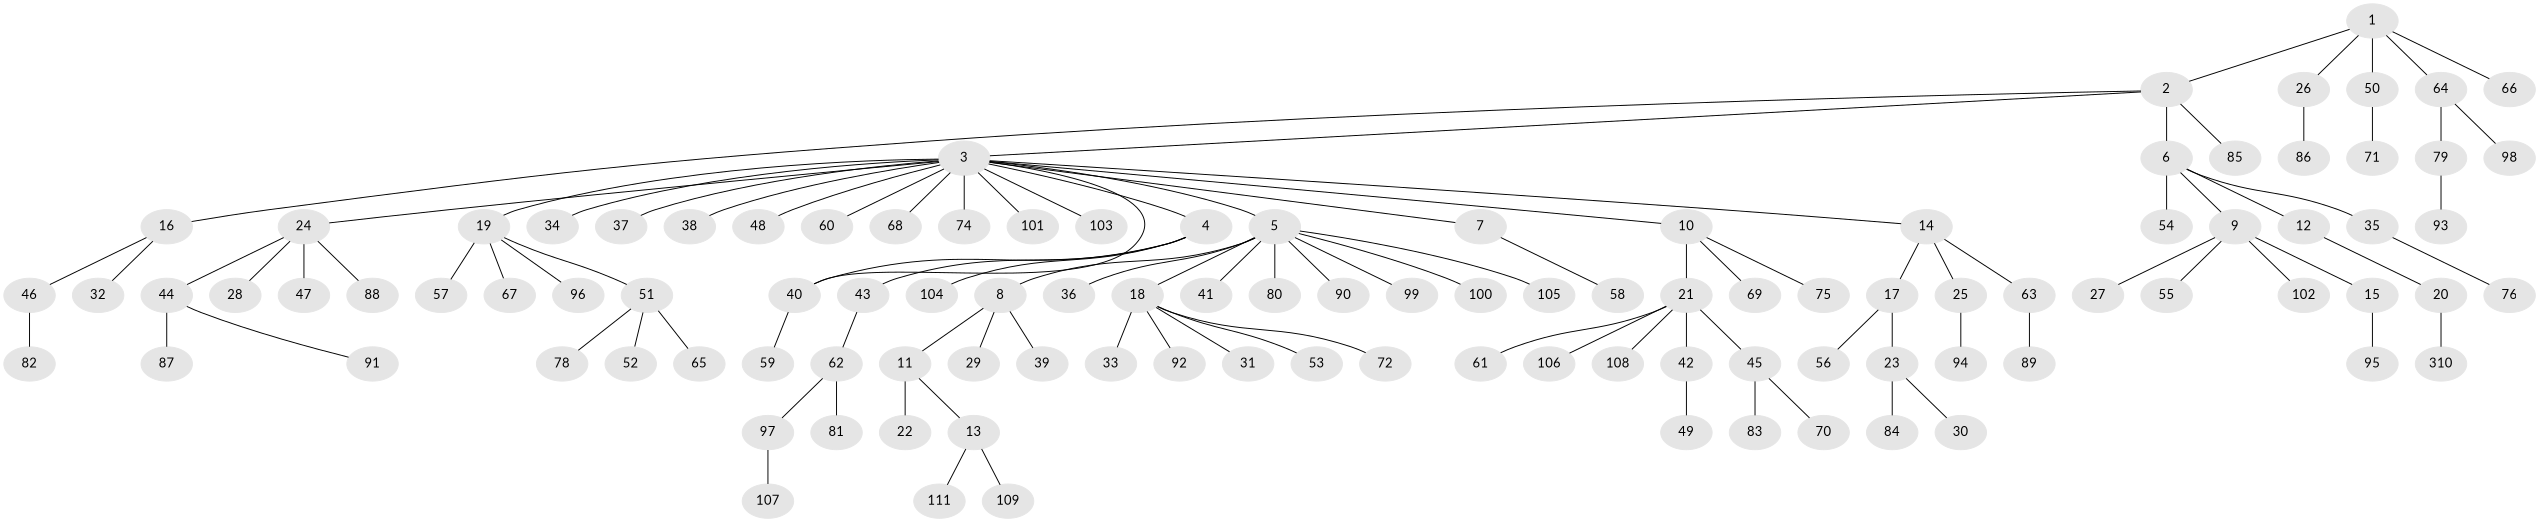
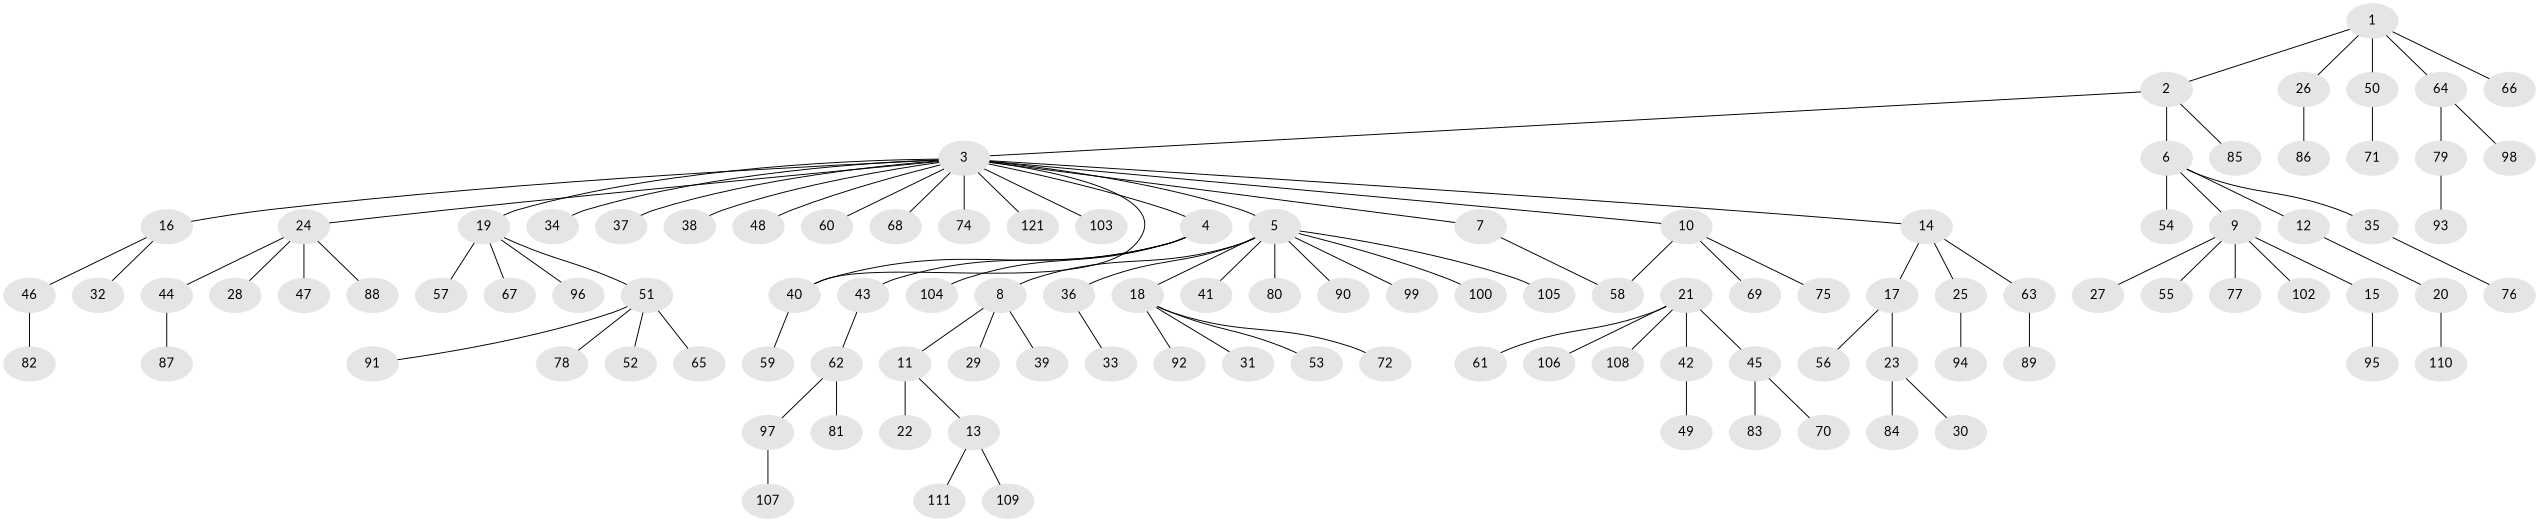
  graph {
    fontname=Lato
    node [color=gray90 fontname=Lato style=filled]
    edge [fontname=Lato]
    1
    2
    26
    50
    64
    66
    3
    6
    85
    86
    71
    79
    98
    4
    5
    7
    10
    14
    16
    19
    24
    34
    37
    38
    40
    48
    60
    68
    74
-   101
+   101 [label=121]
    103
    9
    12
    35
    54
    43
    104
    8
    18
    36
    41
    80
    90
    99
    100
    105
    58
    21
    69
    75
    17
    25
    63
    32
    46
    51
    57
    67
    96
    28
    44
    47
    88
    59
    62
    11
    29
    39
    31
    33
    53
    72
    92
    15
    27
    55
+   77
    102
    20
    76
    13
    22
    95
    42
    45
    61
    106
    108
    109
    111
-   110 [label=310]
+   110
    23
    56
    94
    89
    82
    30
    84
    52
    65
    78
    91
    49
    70
    83
    87
    81
    97
    107
    93
    1 -- 2
    1 -- 26
    1 -- 50
    1 -- 64
    1 -- 66
    2 -- 3
    2 -- 6
    2 -- 85
    26 -- 86
    50 -- 71
    64 -- 79
    64 -- 98
    3 -- 4
    3 -- 5
    3 -- 7
    3 -- 10
    3 -- 14
-   2 -- 16
+   3 -- 16
    3 -- 19
    3 -- 24
    3 -- 34
    3 -- 37
    3 -- 38
    3 -- 40
    3 -- 48
    3 -- 60
    3 -- 68
    3 -- 74
    3 -- 101
    3 -- 103
    6 -- 9
    6 -- 12
    6 -- 35
    6 -- 54
    79 -- 93
    4 -- 40
    4 -- 43
    4 -- 104
    5 -- 8
    5 -- 18
    5 -- 36
    5 -- 41
    5 -- 80
    5 -- 90
    5 -- 99
    5 -- 100
    5 -- 105
    7 -- 58
-   10 -- 21
+   10 -- 58
    10 -- 69
    10 -- 75
    14 -- 17
    14 -- 25
    14 -- 63
    16 -- 32
    16 -- 46
    19 -- 51
    19 -- 57
    19 -- 67
    19 -- 96
    24 -- 28
    24 -- 44
    24 -- 47
    24 -- 88
    40 -- 59
    9 -- 15
    9 -- 27
    9 -- 55
+   9 -- 77
    9 -- 102
    12 -- 20
    35 -- 76
    43 -- 62
    8 -- 11
    8 -- 29
    8 -- 39
    18 -- 31
-   18 -- 33
+   36 -- 33
    18 -- 53
    18 -- 72
    18 -- 92
    21 -- 42
    21 -- 45
    21 -- 61
    21 -- 106
    21 -- 108
    17 -- 23
    17 -- 56
    25 -- 94
    63 -- 89
    46 -- 82
    51 -- 52
    51 -- 65
    51 -- 78
-   44 -- 91
+   51 -- 91
    44 -- 87
    62 -- 81
    62 -- 97
    11 -- 13
    11 -- 22
    15 -- 95
    20 -- 110
    13 -- 109
    13 -- 111
    42 -- 49
    45 -- 70
    45 -- 83
    23 -- 30
    23 -- 84
    97 -- 107
  }
